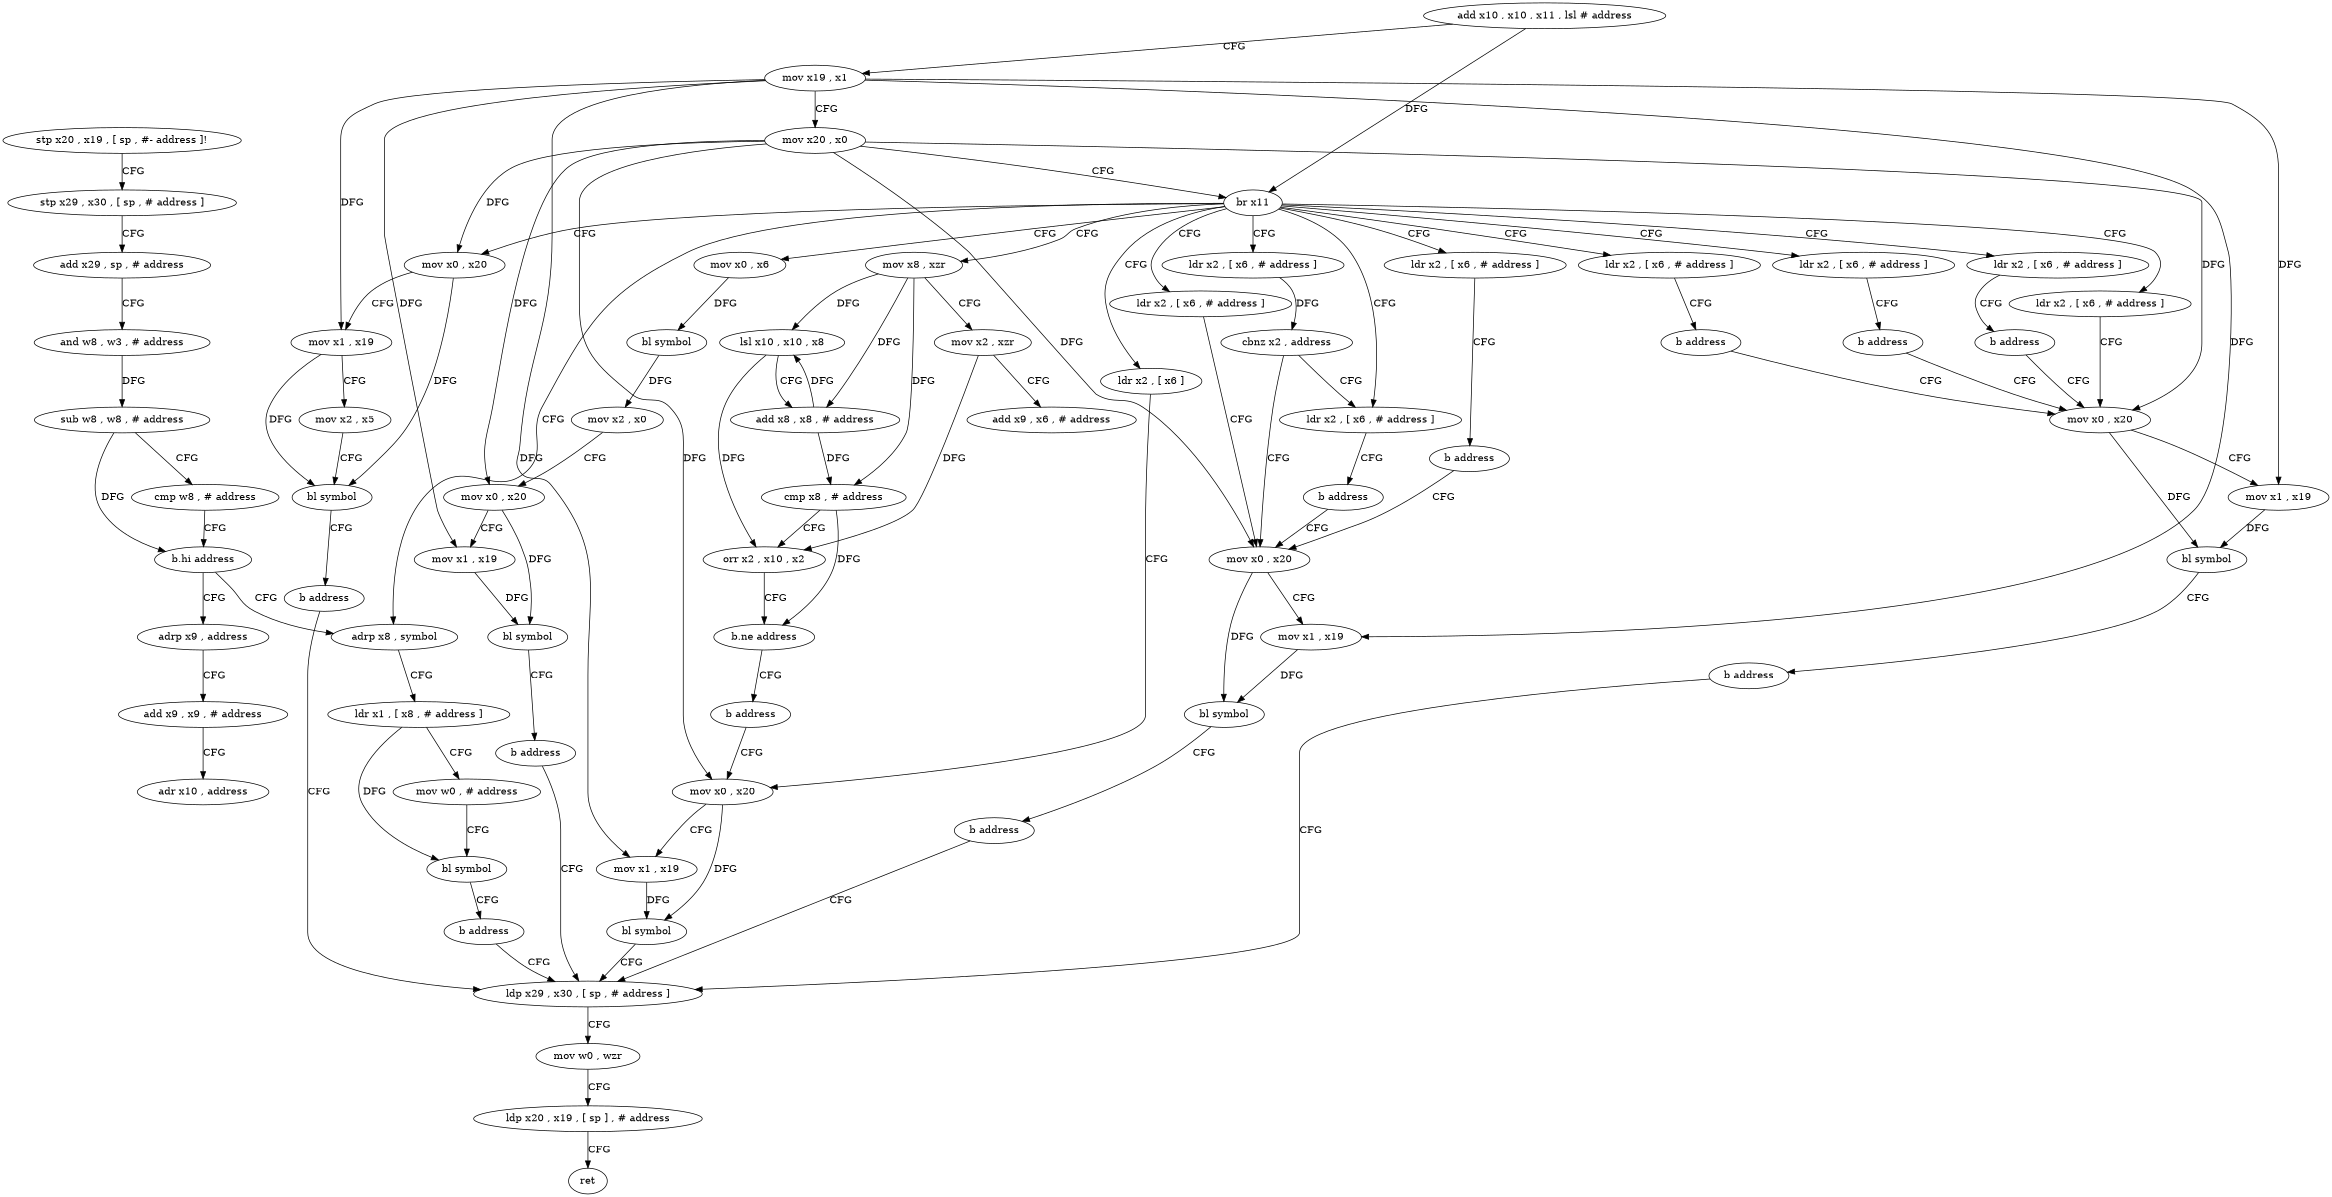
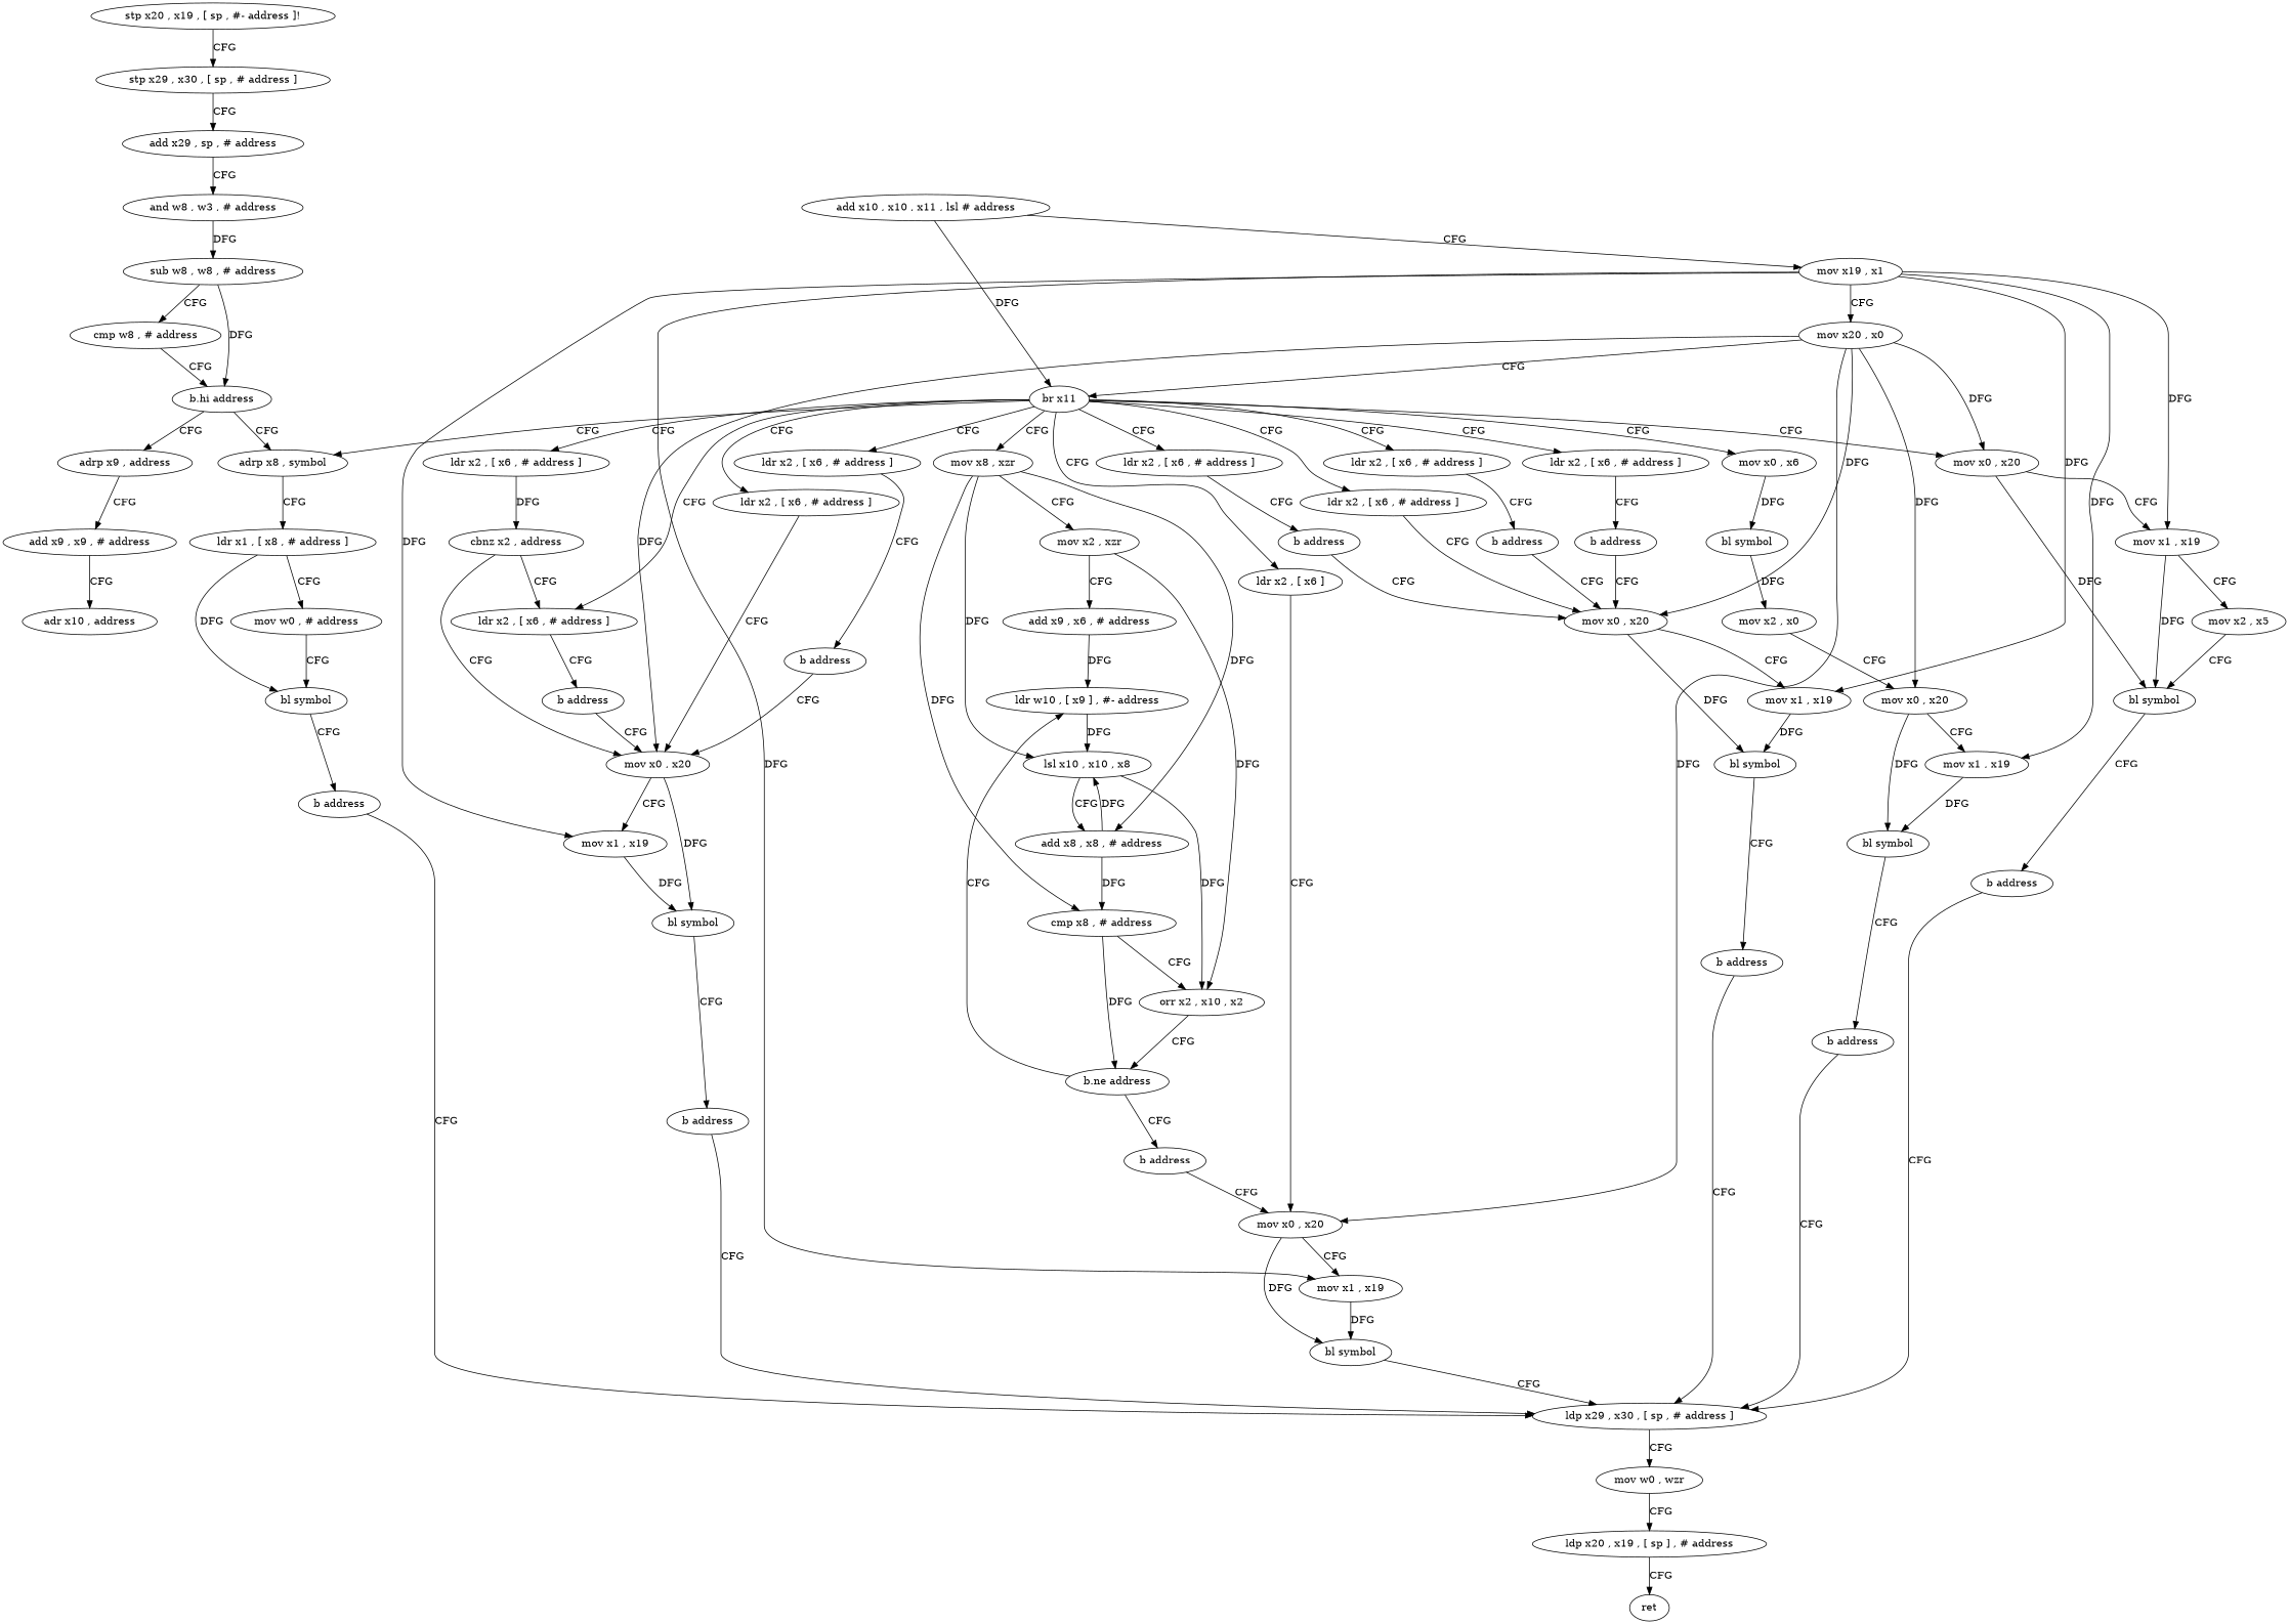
  digraph {
    n1 [label="stp x20 , x19 , [ sp , #- address ]!"]
    n2 [label="stp x29 , x30 , [ sp , # address ]"]
    n3 [label="add x29 , sp , # address"]
    n4 [label="and w8 , w3 , # address"]
    n5 [label="sub w8 , w8 , # address"]
    n6 [label="cmp w8 , # address"]
    n7 [label="b.hi address"]
    n8 [label="adrp x8 , symbol"]
    n9 [label="adrp x9 , address"]
    n10 [label="ldr x1 , [ x8 , # address ]"]
    n11 [label="add x9 , x9 , # address"]
    n12 [label="mov w0 , # address"]
    n13 [label="bl symbol"]
    n14 [label="adr x10 , address"]
    n15 [label="b address"]
    n16 [label="ldp x29 , x30 , [ sp , # address ]"]
    n17 [label="mov w0 , wzr"]
    n18 [label="ldp x20 , x19 , [ sp ] , # address"]
    n19 [label="add x10 , x10 , x11 , lsl # address"]
    n20 [label="mov x19 , x1"]
    n21 [label="br x11"]
    n22 [label="mov x20 , x0"]
    n23 [label="mov x1 , x19"]
    n24 [label="mov x1 , x19"]
    n25 [label="mov x1 , x19"]
    n26 [label="mov x1 , x19"]
    n27 [label="mov x1 , x19"]
    n28 [label="mov x0 , x20"]
    n29 [label="ldr x2 , [ x6 , # address ]"]
    n30 [label="ldr x2 , [ x6 , # address ]"]
    n31 [label="mov x0 , x6"]
    n32 [label="ldr x2 , [ x6 , # address ]"]
    n33 [label="ldr x2 , [ x6 , # address ]"]
    n34 [label="ldr x2 , [ x6 , # address ]"]
    n35 [label="ldr x2 , [ x6 , # address ]"]
    n36 [label="ldr x2 , [ x6 , # address ]"]
    n37 [label="mov x8 , xzr"]
    n38 [label="ldr x2 , [ x6 , # address ]"]
    n39 [label="ldr x2 , [ x6 ]"]
    n40 [label="mov x0 , x20"]
    n41 [label="mov x0 , x20"]
    n42 [label="mov x0 , x20"]
    n43 [label="mov x0 , x20"]
    n44 [label="bl symbol"]
    n45 [label="bl symbol"]
    n46 [label="mov x2 , x5"]
    n47 [label="bl symbol"]
    n48 [label="bl symbol"]
    n49 [label="bl symbol"]
    n50 [label="cbnz x2 , address"]
    n51 [label="b address"]
    n52 [label="bl symbol"]
    n53 [label="b address"]
    n54 [label="b address"]
    n55 [label="b address"]
    n56 [label="b address"]
    n57 [label="mov x2 , xzr"]
    n58 [label="lsl x10 , x10 , x8"]
    n59 [label="add x8 , x8 , # address"]
    n60 [label="cmp x8 , # address"]
    n61 [label="mov x2 , x0"]
    n62 [label="add x9 , x6 , # address"]
    n63 [label="orr x2 , x10 , x2"]
    n64 [label="b.ne address"]
    n65 [label="b address"]
    n66 [label=ret]
    n67 [label="b address"]
    n68 [label="b address"]
    n69 [label="b address"]
+   n70 [label="ldr w10 , [ x9 ] , #- address"]
    n71 [label="b address"]
    n1 -> n2 [label=CFG]
    n2 -> n3 [label=CFG]
    n3 -> n4 [label=CFG]
    n4 -> n5 [label=DFG]
    n5 -> n6 [label=CFG]
    n5 -> n7 [label=DFG]
    n6 -> n7 [label=CFG]
    n7 -> n8 [label=CFG]
    n7 -> n9 [label=CFG]
    n8 -> n10 [label=CFG]
    n9 -> n11 [label=CFG]
    n10 -> n12 [label=CFG]
    n10 -> n13 [label=DFG]
    n11 -> n14 [label=CFG]
    n12 -> n13 [label=CFG]
    n13 -> n15 [label=CFG]
    n15 -> n16 [label=CFG]
    n16 -> n17 [label=CFG]
    n17 -> n18 [label=CFG]
    n18 -> n66 [label=CFG]
    n19 -> n20 [label=CFG]
    n19 -> n21 [label=DFG]
    n20 -> n22 [label=CFG]
    n20 -> n23 [label=DFG]
    n20 -> n24 [label=DFG]
    n20 -> n25 [label=DFG]
    n20 -> n26 [label=DFG]
    n20 -> n27 [label=DFG]
    n21 -> n8 [label=CFG]
    n21 -> n28 [label=CFG]
    n21 -> n29 [label=CFG]
    n21 -> n30 [label=CFG]
    n21 -> n31 [label=CFG]
    n21 -> n32 [label=CFG]
    n21 -> n33 [label=CFG]
    n21 -> n34 [label=CFG]
    n21 -> n35 [label=CFG]
    n21 -> n36 [label=CFG]
    n21 -> n37 [label=CFG]
    n21 -> n38 [label=CFG]
    n21 -> n39 [label=CFG]
    n22 -> n21 [label=CFG]
    n22 -> n28 [label=DFG]
    n22 -> n40 [label=DFG]
    n22 -> n41 [label=DFG]
    n22 -> n42 [label=DFG]
    n22 -> n43 [label=DFG]
    n23 -> n44 [label=DFG]
    n24 -> n45 [label=DFG]
    n24 -> n46 [label=CFG]
    n25 -> n47 [label=DFG]
    n26 -> n48 [label=DFG]
    n27 -> n49 [label=DFG]
    n28 -> n24 [label=CFG]
    n28 -> n45 [label=DFG]
    n29 -> n50 [label=DFG]
    n30 -> n51 [label=CFG]
    n31 -> n52 [label=DFG]
    n32 -> n53 [label=CFG]
    n33 -> n54 [label=CFG]
    n34 -> n55 [label=CFG]
    n35 -> n56 [label=CFG]
    n36 -> n42 [label=CFG]
    n37 -> n57 [label=CFG]
    n37 -> n58 [label=DFG]
    n37 -> n59 [label=DFG]
    n37 -> n60 [label=DFG]
    n38 -> n40 [label=CFG]
    n39 -> n43 [label=CFG]
    n40 -> n25 [label=CFG]
    n40 -> n47 [label=DFG]
    n41 -> n23 [label=CFG]
    n41 -> n44 [label=DFG]
    n42 -> n26 [label=CFG]
    n42 -> n48 [label=DFG]
    n43 -> n27 [label=CFG]
    n43 -> n49 [label=DFG]
    n44 -> n68 [label=CFG]
    n45 -> n65 [label=CFG]
    n46 -> n45 [label=CFG]
    n47 -> n67 [label=CFG]
    n48 -> n69 [label=CFG]
    n49 -> n16 [label=CFG]
    n50 -> n30 [label=CFG]
    n50 -> n40 [label=CFG]
    n51 -> n40 [label=CFG]
    n52 -> n61 [label=DFG]
    n53 -> n42 [label=CFG]
    n54 -> n42 [label=CFG]
    n55 -> n40 [label=CFG]
    n56 -> n42 [label=CFG]
    n57 -> n62 [label=CFG]
    n57 -> n63 [label=DFG]
    n58 -> n59 [label=CFG]
    n58 -> n63 [label=DFG]
    n59 -> n58 [label=DFG]
    n59 -> n60 [label=DFG]
    n60 -> n63 [label=CFG]
    n60 -> n64 [label=DFG]
    n61 -> n41 [label=CFG]
+   n62 -> n70 [label=DFG]
    n63 -> n64 [label=CFG]
+   n64 -> n70 [label=CFG]
    n64 -> n71 [label=CFG]
    n65 -> n16 [label=CFG]
    n67 -> n16 [label=CFG]
    n68 -> n16 [label=CFG]
    n69 -> n16 [label=CFG]
+   n70 -> n58 [label=DFG]
    n71 -> n43 [label=CFG]
  }
